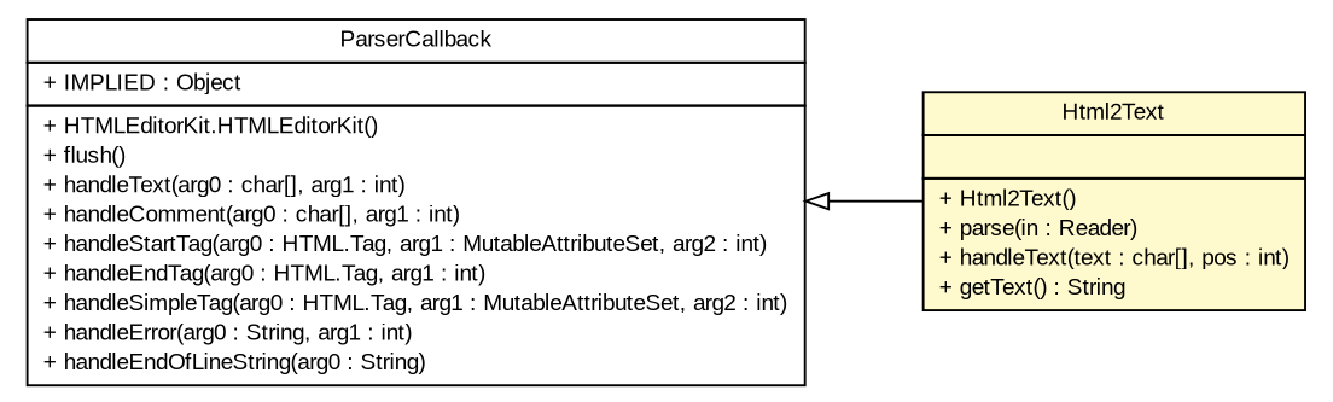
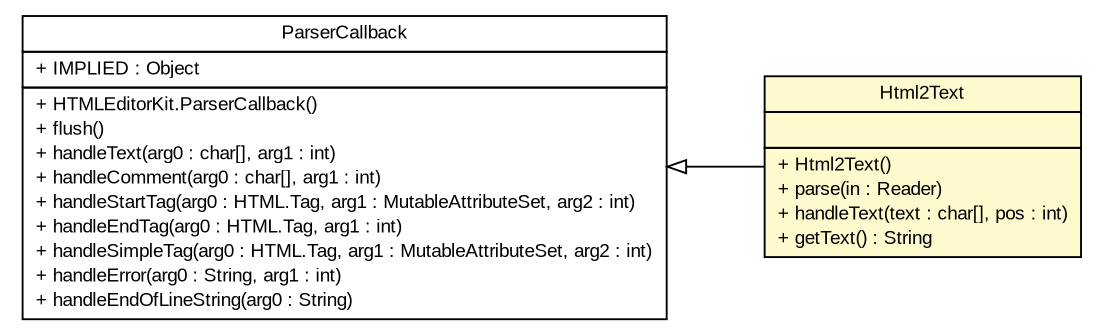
  digraph {
    rankdir=LR
    node [fontcolor=black fontname=arial fontsize=10.0 shape=plaintext]
    n1 [label=<<table border="0" cellborder="1" cellspacing="0" cellpadding="2" port="p" bgcolor="lemonChiffon" href="./Html2Text.html"> 		<tr><td><table border="0" cellspacing="0" cellpadding="1"> 			<tr><td> Html2Text </td></tr> 		</table></td></tr> 		<tr><td><table border="0" cellspacing="0" cellpadding="1"> 			<tr><td align="left">  </td></tr> 		</table></td></tr> 		<tr><td><table border="0" cellspacing="0" cellpadding="1"> 			<tr><td align="left"> + Html2Text() </td></tr> 			<tr><td align="left"> + parse(in : Reader) </td></tr> 			<tr><td align="left"> + handleText(text : char[], pos : int) </td></tr> 			<tr><td align="left"> + getText() : String </td></tr> 		</table></td></tr> 		</table>>]
-   n2 [label=<<table border="0" cellborder="1" cellspacing="0" cellpadding="2" port="p"> 		<tr><td><table border="0" cellspacing="0" cellpadding="1"> 			<tr><td> ParserCallback </td></tr> 		</table></td></tr> 		<tr><td><table border="0" cellspacing="0" cellpadding="1"> 			<tr><td align="left"> + IMPLIED : Object </td></tr> 		</table></td></tr> 		<tr><td><table border="0" cellspacing="0" cellpadding="1"> 			<tr><td align="left"> + HTMLEditorKit.HTMLEditorKit() </td></tr> 			<tr><td align="left"> + flush() </td></tr> 			<tr><td align="left"> + handleText(arg0 : char[], arg1 : int) </td></tr> 			<tr><td align="left"> + handleComment(arg0 : char[], arg1 : int) </td></tr> 			<tr><td align="left"> + handleStartTag(arg0 : HTML.Tag, arg1 : MutableAttributeSet, arg2 : int) </td></tr> 			<tr><td align="left"> + handleEndTag(arg0 : HTML.Tag, arg1 : int) </td></tr> 			<tr><td align="left"> + handleSimpleTag(arg0 : HTML.Tag, arg1 : MutableAttributeSet, arg2 : int) </td></tr> 			<tr><td align="left"> + handleError(arg0 : String, arg1 : int) </td></tr> 			<tr><td align="left"> + handleEndOfLineString(arg0 : String) </td></tr> 		</table></td></tr> 		</table>>]
+   n2 [label=<<table border="0" cellborder="1" cellspacing="0" cellpadding="2" port="p"> 		<tr><td><table border="0" cellspacing="0" cellpadding="1"> 			<tr><td> ParserCallback </td></tr> 		</table></td></tr> 		<tr><td><table border="0" cellspacing="0" cellpadding="1"> 			<tr><td align="left"> + IMPLIED : Object </td></tr> 		</table></td></tr> 		<tr><td><table border="0" cellspacing="0" cellpadding="1"> 			<tr><td align="left"> + HTMLEditorKit.ParserCallback() </td></tr> 			<tr><td align="left"> + flush() </td></tr> 			<tr><td align="left"> + handleText(arg0 : char[], arg1 : int) </td></tr> 			<tr><td align="left"> + handleComment(arg0 : char[], arg1 : int) </td></tr> 			<tr><td align="left"> + handleStartTag(arg0 : HTML.Tag, arg1 : MutableAttributeSet, arg2 : int) </td></tr> 			<tr><td align="left"> + handleEndTag(arg0 : HTML.Tag, arg1 : int) </td></tr> 			<tr><td align="left"> + handleSimpleTag(arg0 : HTML.Tag, arg1 : MutableAttributeSet, arg2 : int) </td></tr> 			<tr><td align="left"> + handleError(arg0 : String, arg1 : int) </td></tr> 			<tr><td align="left"> + handleEndOfLineString(arg0 : String) </td></tr> 		</table></td></tr> 		</table>>]
    n2 -> n1 [arrowtail=empty dir=back fontname=arial fontsize=10 headport=p labelfontname=arial labelfontsize=10 tailport=p]
  }
